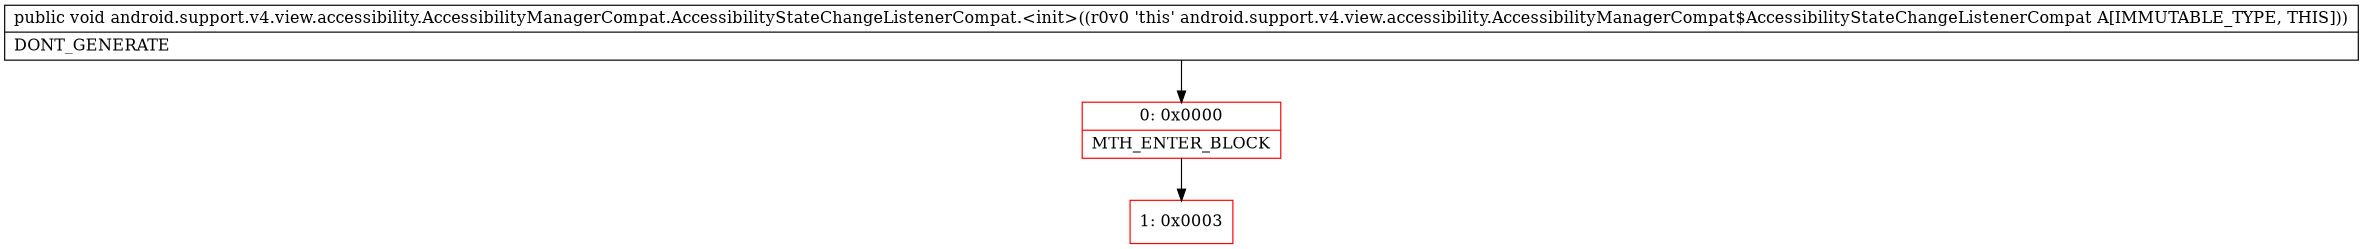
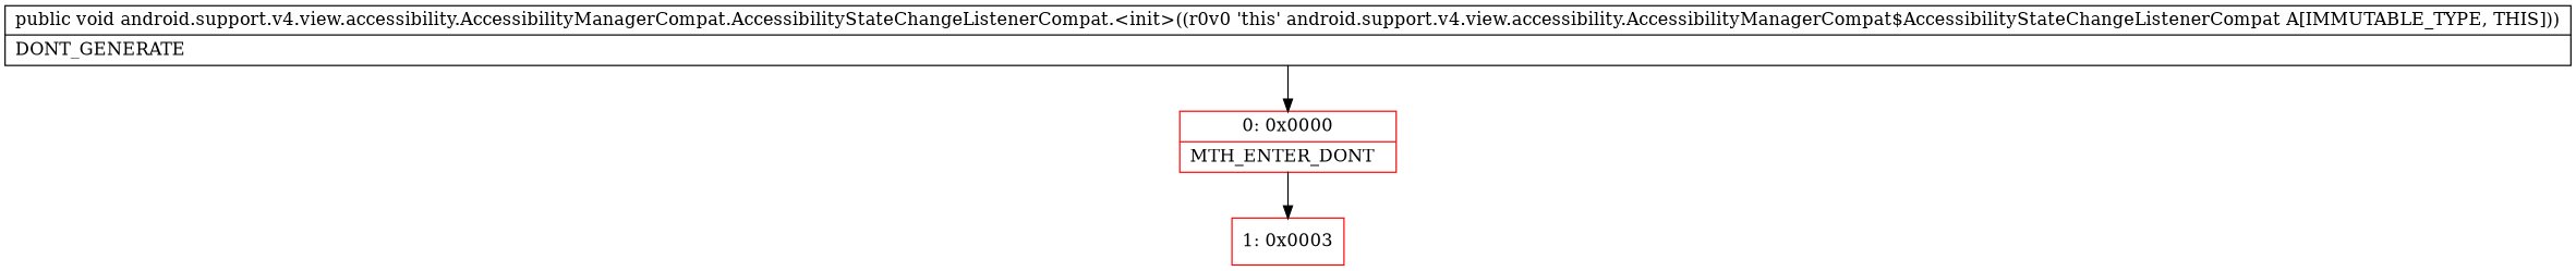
  digraph {
    node [color=red shape=record]
-   n1 [label="{0\:\ 0x0000|MTH_ENTER_BLOCK\l}"]
+   n1 [label="{0\:\ 0x0000|MTH_ENTER_DONT\l}"]
    n2 [label="{1\:\ 0x0003}"]
    n3 [label="{public void android.support.v4.view.accessibility.AccessibilityManagerCompat.AccessibilityStateChangeListenerCompat.\<init\>((r0v0 'this' android.support.v4.view.accessibility.AccessibilityManagerCompat$AccessibilityStateChangeListenerCompat A[IMMUTABLE_TYPE, THIS]))  | DONT_GENERATE\l}" color=""]
    subgraph cluster_1 {
      label="R(0)"
    }
    n1 -> n2
    n3 -> n1
  }
